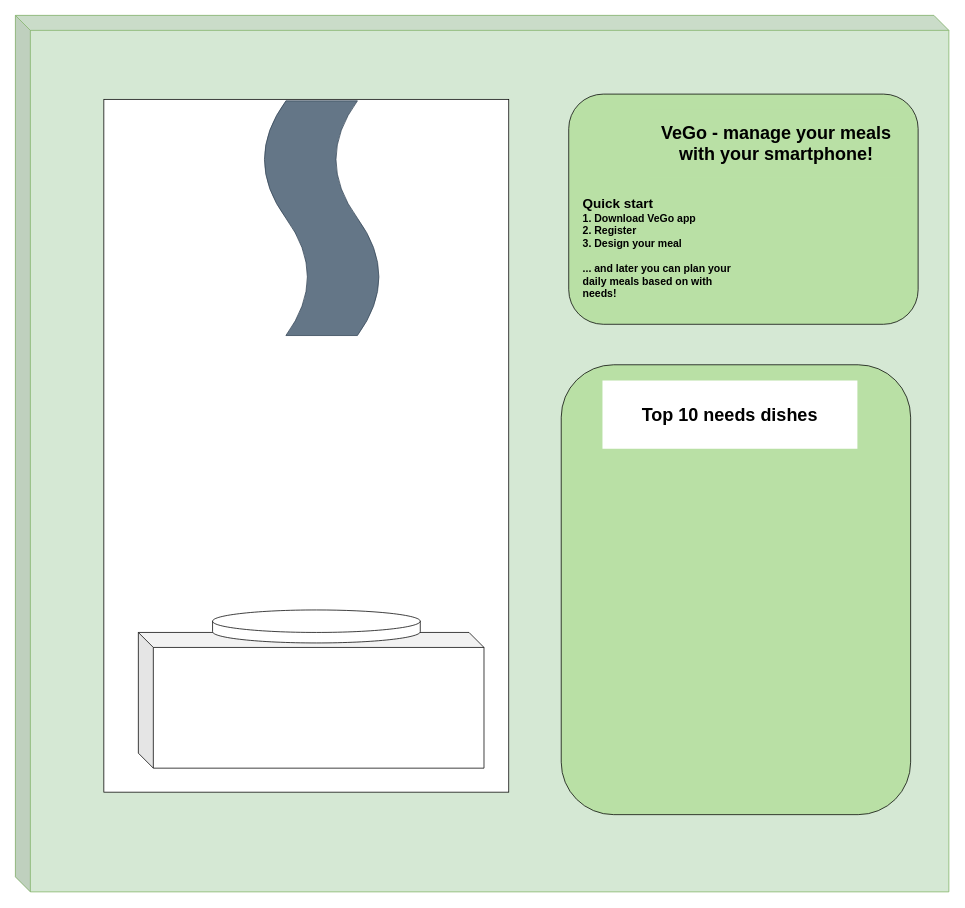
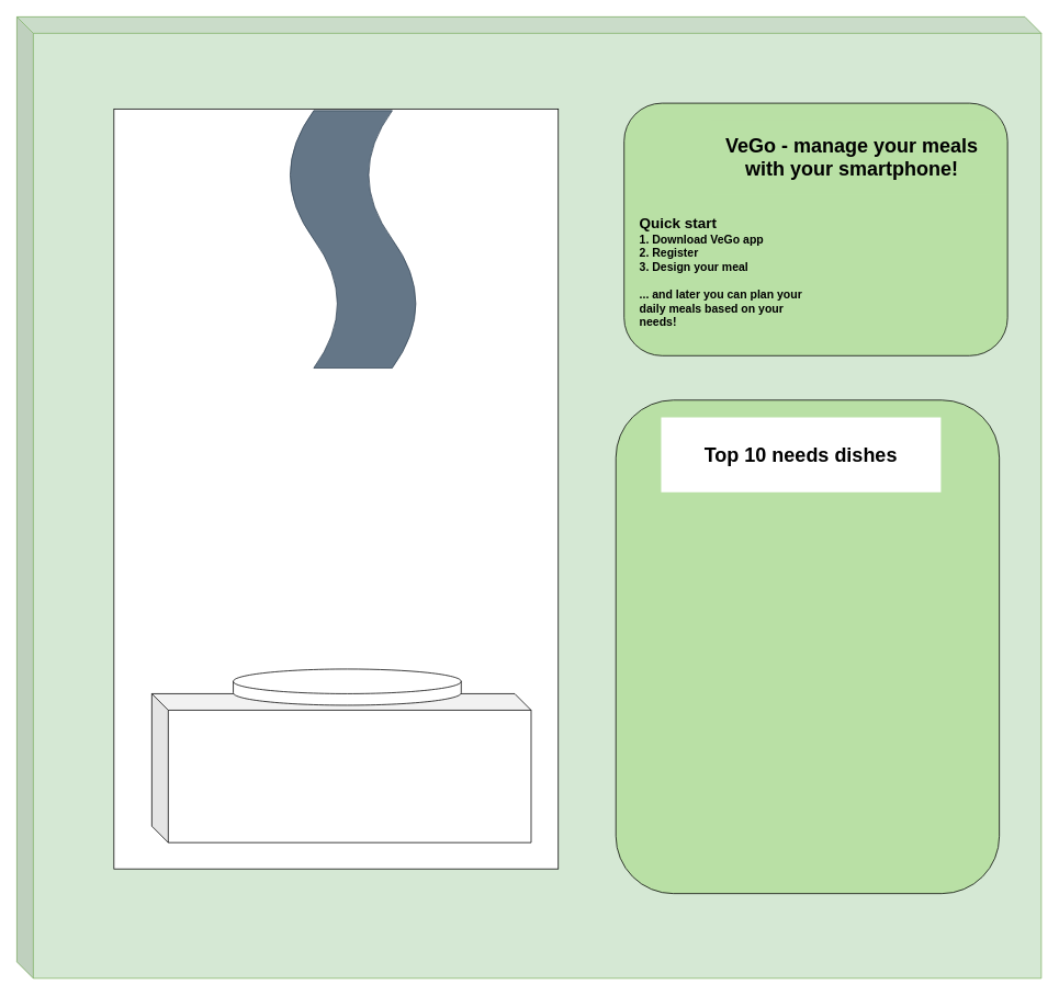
  <mxCell id="0" />
  <mxCell id="1" parent="0" />
  <mxCell id="2" value="" style="shape=cube;whiteSpace=wrap;html=1;boundedLbl=1;backgroundOutline=1;darkOpacity=0.05;darkOpacity2=0.1;fillColor=#d5e8d4;strokeColor=#82b366;" vertex="1" parent="1"><mxGeometry x="20" y="20" width="1245" height="1169" as="geometry" /></mxCell>
  <mxCell id="3" value="" style="rounded=1;whiteSpace=wrap;html=1;fillColor=#B9E0A5;" vertex="1" parent="1"><mxGeometry x="758" y="125" width="466" height="307" as="geometry" /></mxCell>
  <mxCell id="4" value="&lt;b style=&quot;border-color: var(--border-color); font-size: 24px;&quot;&gt;VeGo - manage your meals with your smartphone!&lt;/b&gt;" style="rounded=0;whiteSpace=wrap;html=1;strokeColor=none;fillColor=#b9e0a5;" vertex="1" parent="1"><mxGeometry x="865" y="145" width="340" height="91" as="geometry" /></mxCell>
  <mxCell id="5" value="" style="shape=image;verticalLabelPosition=bottom;labelBackgroundColor=default;verticalAlign=top;aspect=fixed;imageAspect=0;image=https://upload.wikimedia.org/wikipedia/commons/d/d0/QR_code_for_mobile_English_Wikipedia.svg;" vertex="1" parent="1"><mxGeometry x="1016" y="236" width="187" height="187" as="geometry" /></mxCell>
- <mxCell id="6" value="&lt;font style=&quot;&quot;&gt;&lt;span style=&quot;font-size: 18px;&quot;&gt;&lt;b&gt;Quick start&lt;/b&gt;&lt;/span&gt;&lt;br&gt;&lt;span style=&quot;font-weight: bold; font-size: 14px;&quot;&gt;1. Download VeGo app&lt;/span&gt;&lt;br&gt;&lt;span style=&quot;font-weight: bold; font-size: 14px;&quot;&gt;2. Register&lt;/span&gt;&lt;br&gt;&lt;div style=&quot;font-weight: bold; font-size: 14px;&quot;&gt;&lt;b style=&quot;background-color: initial;&quot;&gt;3. Design your meal&lt;/b&gt;&lt;/div&gt;&lt;div style=&quot;font-weight: bold; font-size: 14px;&quot;&gt;&lt;b style=&quot;background-color: initial;&quot;&gt;&lt;br&gt;&lt;/b&gt;&lt;/div&gt;&lt;div style=&quot;font-weight: bold; font-size: 14px;&quot;&gt;&lt;b style=&quot;background-color: initial;&quot;&gt;... and later you can plan your daily meals based on with needs!&lt;/b&gt;&lt;/div&gt;&lt;/font&gt;" style="text;strokeColor=none;align=left;fillColor=none;html=1;verticalAlign=middle;whiteSpace=wrap;rounded=0;" vertex="1" parent="1"><mxGeometry x="775" y="247" width="211" height="165" as="geometry" /></mxCell>
+ <mxCell id="6" value="&lt;font style=&quot;&quot;&gt;&lt;span style=&quot;font-size: 18px;&quot;&gt;&lt;b&gt;Quick start&lt;/b&gt;&lt;/span&gt;&lt;br&gt;&lt;span style=&quot;font-weight: bold; font-size: 14px;&quot;&gt;1. Download VeGo app&lt;/span&gt;&lt;br&gt;&lt;span style=&quot;font-weight: bold; font-size: 14px;&quot;&gt;2. Register&lt;/span&gt;&lt;br&gt;&lt;div style=&quot;font-weight: bold; font-size: 14px;&quot;&gt;&lt;b style=&quot;background-color: initial;&quot;&gt;3. Design your meal&lt;/b&gt;&lt;/div&gt;&lt;div style=&quot;font-weight: bold; font-size: 14px;&quot;&gt;&lt;b style=&quot;background-color: initial;&quot;&gt;&lt;br&gt;&lt;/b&gt;&lt;/div&gt;&lt;div style=&quot;font-weight: bold; font-size: 14px;&quot;&gt;&lt;b style=&quot;background-color: initial;&quot;&gt;... and later you can plan your daily meals based on your needs!&lt;/b&gt;&lt;/div&gt;&lt;/font&gt;" style="text;strokeColor=none;align=left;fillColor=none;html=1;verticalAlign=middle;whiteSpace=wrap;rounded=0;" vertex="1" parent="1"><mxGeometry x="775" y="247" width="211" height="165" as="geometry" /></mxCell>
  <mxCell id="7" value="&lt;b style=&quot;font-weight:normal;&quot; id=&quot;docs-internal-guid-892c3ae7-7fff-86d9-422a-e9b30e928cd0&quot;&gt;&lt;img width=&quot;92px;&quot; height=&quot;91px;&quot; src=&quot;https://lh5.googleusercontent.com/-MUB-OsY28PFQyhjF3x6R-Y_R8ik_IbwdKHNBXzawnp4UfNWWiG2qfW0fmZpVYVDTXxLmnv-lL1-J0fVAWXv31zEBhDIQj8SDtxFOYB2gGvjXnnWOnjH92281y6j1veXAZcPiblUUryZKNeGqWgJvg=s2048&quot;&gt;&lt;/b&gt;" style="text;whiteSpace=wrap;html=1;" vertex="1" parent="1"><mxGeometry x="775" y="138" width="120" height="116" as="geometry" /></mxCell>
  <mxCell id="8" value="" style="rounded=0;whiteSpace=wrap;html=1;" vertex="1" parent="1"><mxGeometry x="138" y="132" width="540" height="924" as="geometry" /></mxCell>
  <mxCell id="9" value="" style="shape=cube;whiteSpace=wrap;html=1;boundedLbl=1;backgroundOutline=1;darkOpacity=0.05;darkOpacity2=0.1;" vertex="1" parent="1"><mxGeometry x="184" y="843" width="461" height="181" as="geometry" /></mxCell>
  <mxCell id="10" value="" style="shape=cylinder3;whiteSpace=wrap;html=1;boundedLbl=1;backgroundOutline=1;size=15;" vertex="1" parent="1"><mxGeometry x="283" y="813" width="277" height="44" as="geometry" /></mxCell>
  <mxCell id="11" value="" style="shape=image;verticalLabelPosition=bottom;labelBackgroundColor=default;verticalAlign=top;aspect=fixed;imageAspect=0;image=https://assets.stickpng.com/images/585ea506cb11b227491c3525.png;" vertex="1" parent="1"><mxGeometry x="299" y="712" width="182" height="169.45" as="geometry" /></mxCell>
  <mxCell id="12" value="" style="shape=image;verticalLabelPosition=bottom;labelBackgroundColor=default;verticalAlign=top;aspect=fixed;imageAspect=0;image=https://assets.stickpng.com/images/585ea506cb11b227491c3525.png;" vertex="1" parent="1"><mxGeometry x="371" y="706" width="182" height="169.45" as="geometry" /></mxCell>
  <mxCell id="13" value="" style="shape=image;verticalLabelPosition=bottom;labelBackgroundColor=default;verticalAlign=top;aspect=fixed;imageAspect=0;image=https://assets.stickpng.com/images/585ea506cb11b227491c3525.png;" vertex="1" parent="1"><mxGeometry x="445" y="702" width="182" height="169.45" as="geometry" /></mxCell>
  <mxCell id="14" value="" style="shape=image;verticalLabelPosition=bottom;labelBackgroundColor=default;verticalAlign=top;aspect=fixed;imageAspect=0;image=https://static.vecteezy.com/system/resources/previews/025/222/144/original/tofu-cubes-isolated-on-transparent-background-png.png;" vertex="1" parent="1"><mxGeometry x="296" y="704" width="144.69" height="109" as="geometry" /></mxCell>
  <mxCell id="15" value="" style="shape=image;verticalLabelPosition=bottom;labelBackgroundColor=default;verticalAlign=top;aspect=fixed;imageAspect=0;image=https://static.vecteezy.com/system/resources/previews/025/222/144/original/tofu-cubes-isolated-on-transparent-background-png.png;" vertex="1" parent="1"><mxGeometry x="356.15" y="458" width="144.69" height="109" as="geometry" /></mxCell>
  <mxCell id="16" value="" style="shape=tape;whiteSpace=wrap;html=1;rotation=90;fillColor=#647687;fontColor=#ffffff;strokeColor=#314354;" vertex="1" parent="1"><mxGeometry x="272" y="211" width="313" height="159" as="geometry" /></mxCell>
  <mxCell id="17" value="" style="shape=image;verticalLabelPosition=bottom;labelBackgroundColor=default;verticalAlign=top;aspect=fixed;imageAspect=0;image=https://pngimg.com/d/kidney_beans_PNG20.png;" vertex="1" parent="1"><mxGeometry x="405" y="750.18" width="168.5" height="81.09" as="geometry" /></mxCell>
  <mxCell id="18" value="" style="rounded=1;whiteSpace=wrap;html=1;fillColor=#B9E0A5;" vertex="1" parent="1"><mxGeometry x="748" y="486" width="466" height="600" as="geometry" /></mxCell>
  <mxCell id="19" value="&lt;b style=&quot;border-color: var(--border-color); font-size: 24px;&quot;&gt;Top 10 needs dishes&lt;/b&gt;" style="rounded=0;whiteSpace=wrap;html=1;strokeColor=none;" vertex="1" parent="1"><mxGeometry x="803" y="507" width="340" height="91" as="geometry" /></mxCell>
  <mxCell id="20" value="" style="shape=image;verticalLabelPosition=bottom;labelBackgroundColor=default;verticalAlign=top;aspect=fixed;imageAspect=0;image=https://www.spruengli.ch/components/com_mijoshop/opencart/image/cache/catalog/Artikel2023/18460_590x590_2023-590x590.jpg;" vertex="1" parent="1"><mxGeometry x="803" y="624" width="82" height="82" as="geometry" /></mxCell>
